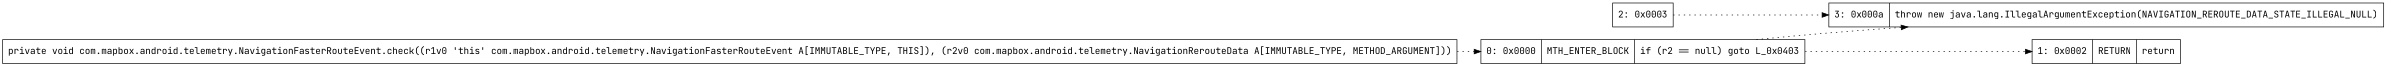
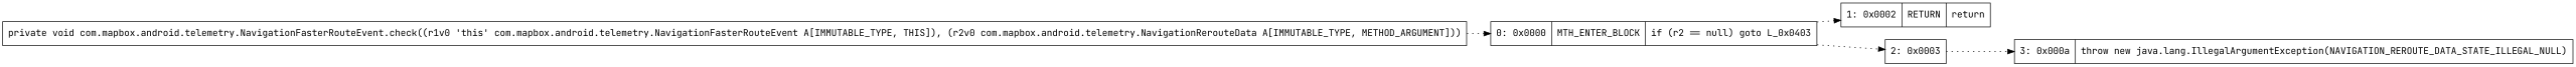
  digraph {
    fontname="JetBrains Mono"
    rankdir=LR
    node [fontname="JetBrains Mono" shape=record]
    edge [fontname="JetBrains Mono" style=dotted]
    n1 [label="{0\:\ 0x0000|MTH_ENTER_BLOCK\l|if (r2 == null) goto L_0x0403\l}"]
    n2 [label="{1\:\ 0x0002|RETURN\l|return\l}"]
    n3 [label="{2\:\ 0x0003}"]
    n4 [label="{3\:\ 0x000a|throw new java.lang.IllegalArgumentException(NAVIGATION_REROUTE_DATA_STATE_ILLEGAL_NULL)\l}"]
    n5 [label="{private void com.mapbox.android.telemetry.NavigationFasterRouteEvent.check((r1v0 'this' com.mapbox.android.telemetry.NavigationFasterRouteEvent A[IMMUTABLE_TYPE, THIS]), (r2v0 com.mapbox.android.telemetry.NavigationRerouteData A[IMMUTABLE_TYPE, METHOD_ARGUMENT])) }"]
    n1 -> n2
-   n1 -> n4
+   n1 -> n3
    n3 -> n4
    n5 -> n1
  }
